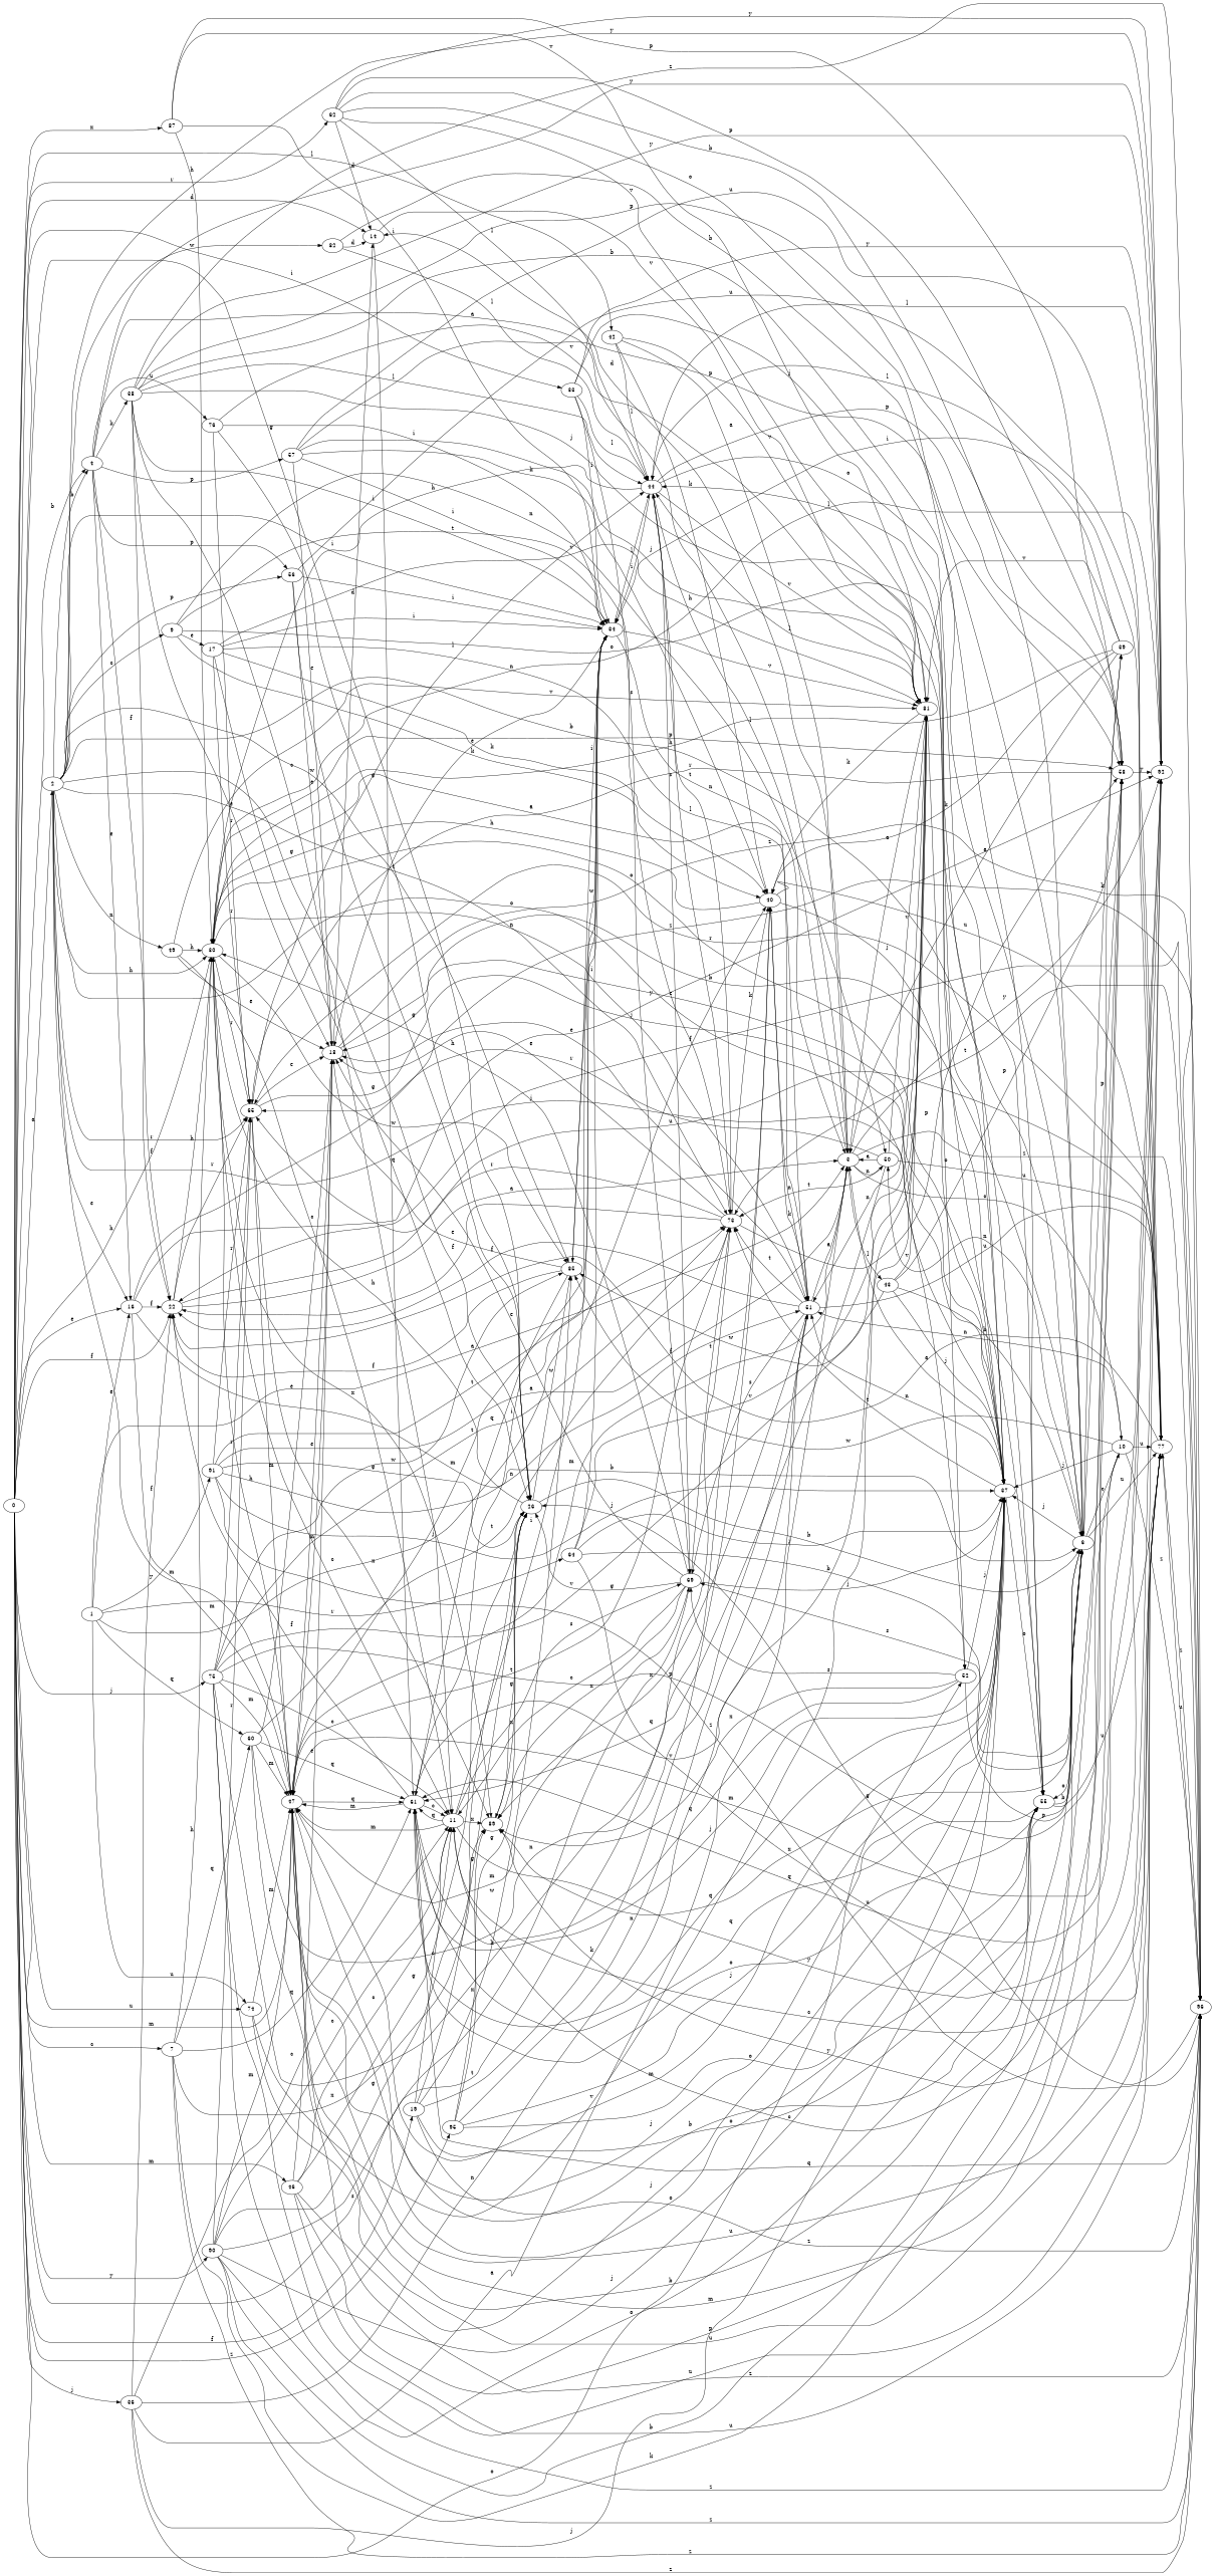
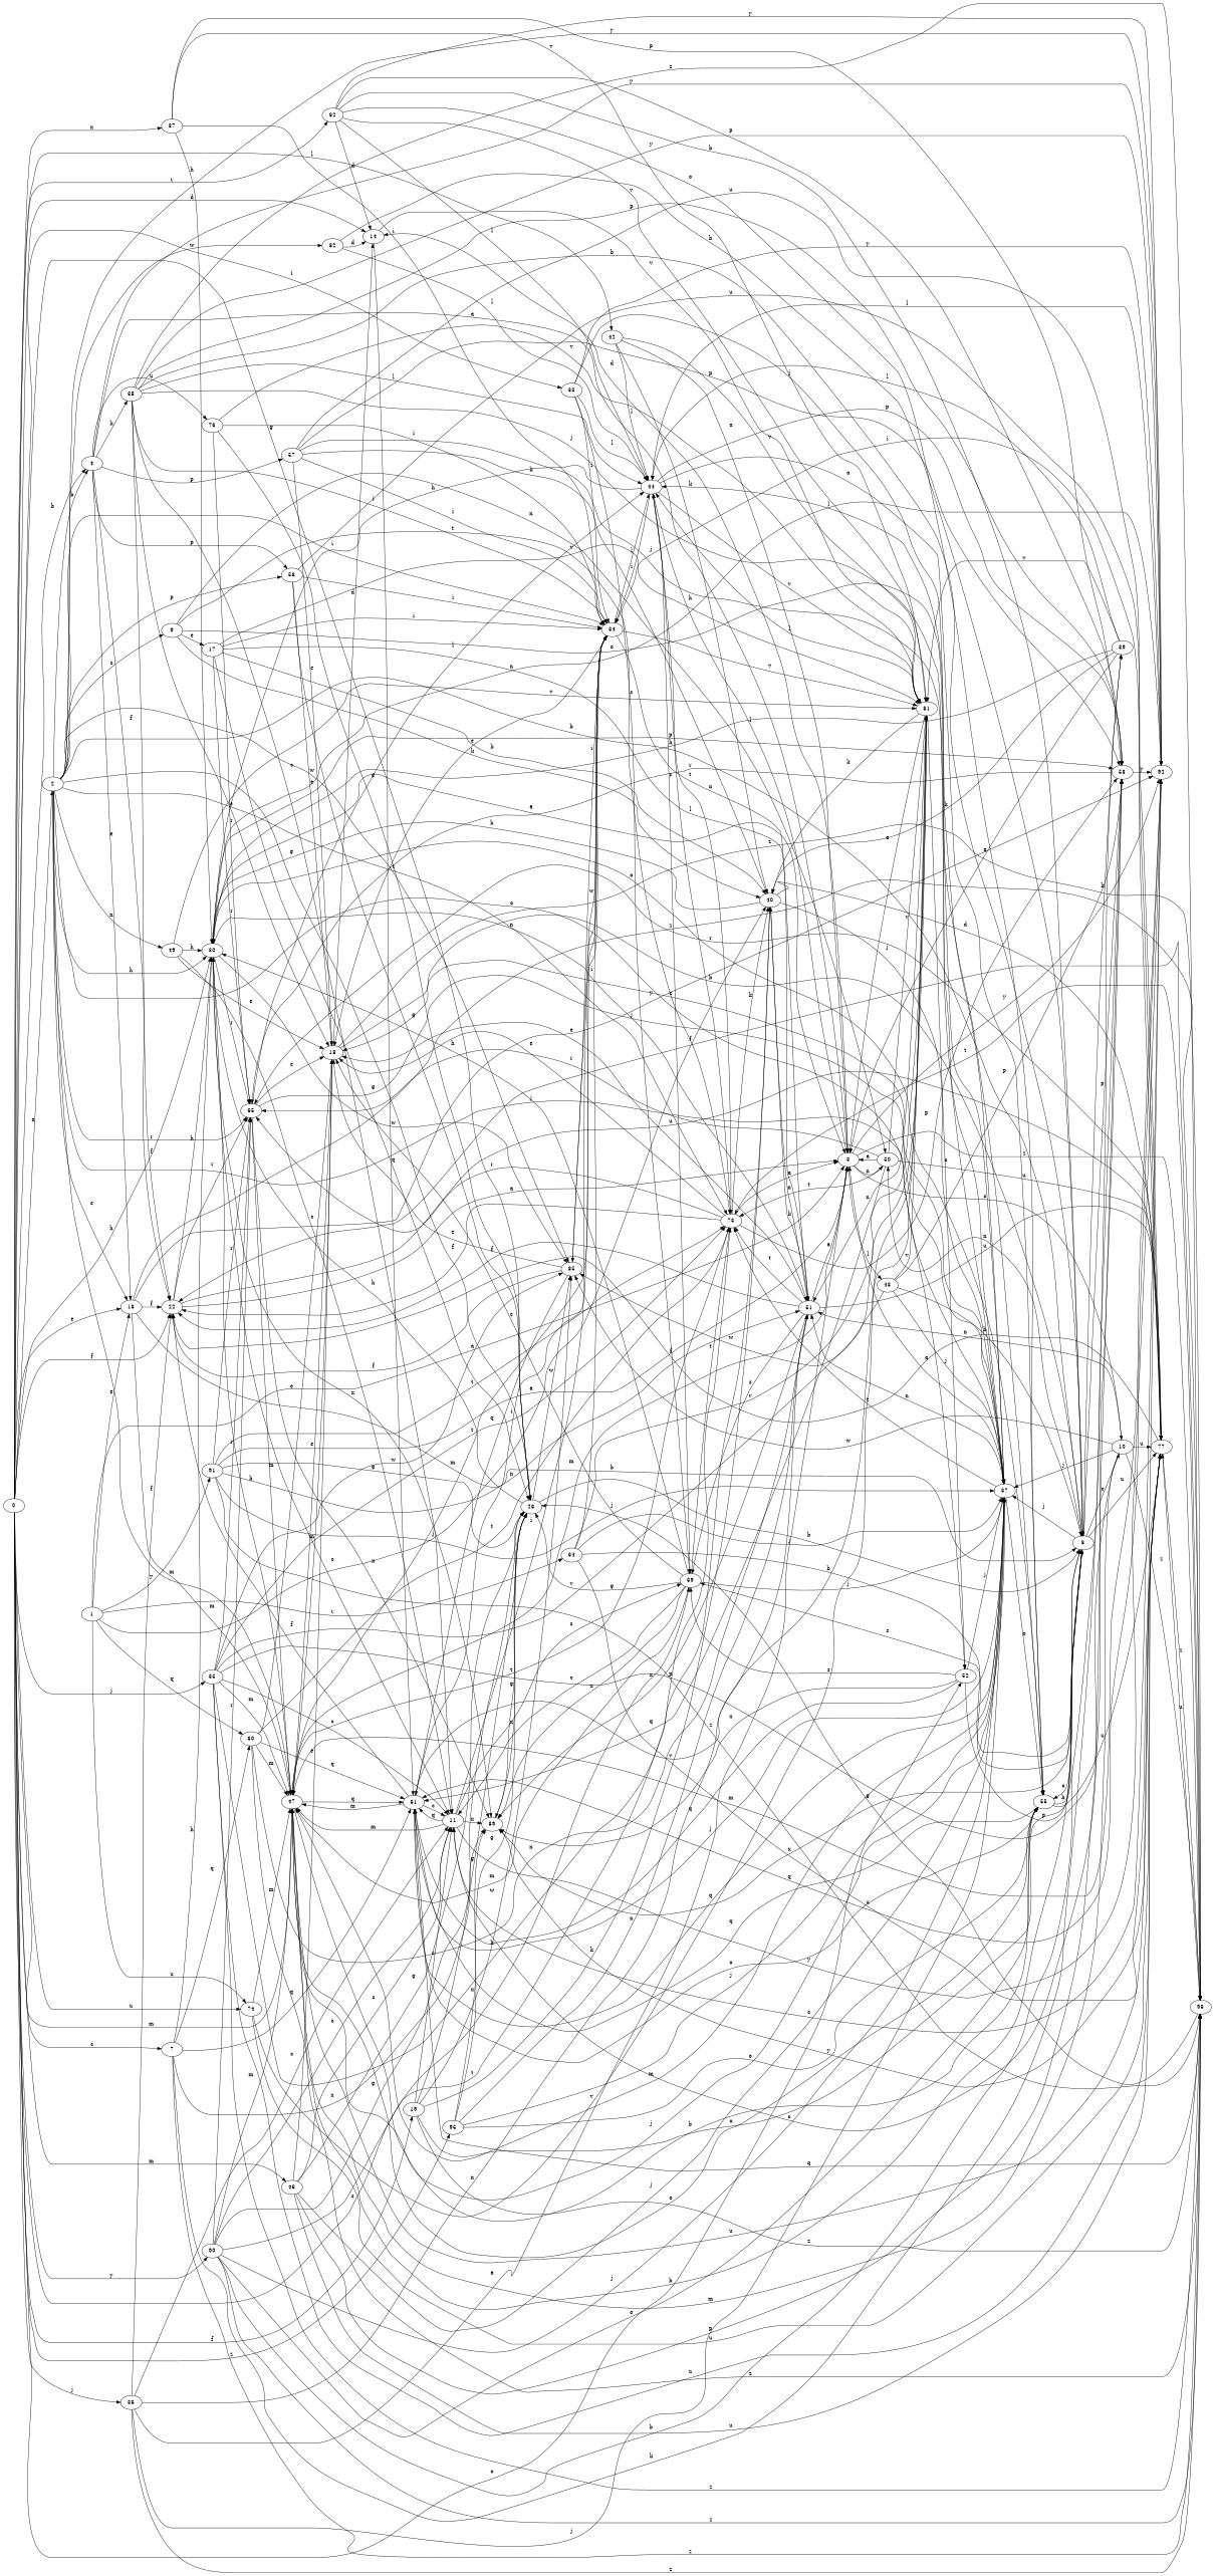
  strict digraph {
    rankdir=LR
    0
    2
    4
    7
    14
    16
    19
    22
    26
    30
    33
-   35 [label=75]
+   35
    36
    42
    46
    47
    52
    62
    69
    74
    87
    90
    95
    37
    6
    9
    34
    49
    56
    65
    73
    82
    85
    92
    3
    38
    57
    76
    60
    96
    39
    89
    61
    81
    55
    40
    11
    77
    58
    51
    44
    18
    1
    64
    91
    10
    43
    50
    17
    0 -> 2 [label=a]
    0 -> 4 [label=b]
    0 -> 7 [label=c]
    0 -> 14 [label=d]
    0 -> 16 [label=e]
    0 -> 19 [label=f]
    0 -> 22 [label=f]
    0 -> 26 [label=g]
    0 -> 30 [label=h]
    0 -> 33 [label=i]
    0 -> 35 [label=j]
    0 -> 36 [label=j]
    0 -> 42 [label=l]
    0 -> 46 [label=m]
    0 -> 47 [label=m]
    0 -> 52 [label=o]
    0 -> 62 [label=r]
    0 -> 69 [label=s]
    0 -> 74 [label=u]
    0 -> 87 [label=x]
    0 -> 90 [label=y]
    0 -> 95 [label=z]
    2 -> 4 [label=b]
    2 -> 16 [label=e]
    2 -> 26 [label=g]
    2 -> 30 [label=h]
    2 -> 47 [label=m]
    2 -> 52 [label=o]
    2 -> 37 [label=j]
    2 -> 6 [label=b]
    2 -> 9 [label=c]
    2 -> 34 [label=i]
    2 -> 49 [label=n]
    2 -> 56 [label=p]
    2 -> 65 [label=r]
    2 -> 73 [label=t]
    2 -> 82 [label=w]
    2 -> 85 [label=w]
    2 -> 92 [label=y]
    4 -> 16 [label=e]
    4 -> 22 [label=f]
    4 -> 56 [label=p]
    4 -> 92 [label=y]
    4 -> 3 [label=a]
    4 -> 38 [label=k]
    4 -> 57 [label=p]
    4 -> 76 [label=u]
    7 -> 30 [label=h]
    7 -> 60 [label=q]
    7 -> 96 [label=z]
    7 -> 39 [label=k]
    7 -> 89 [label=x]
    7 -> 61 [label=q]
    14 -> 61 [label=q]
    14 -> 81 [label=v]
    16 -> 22 [label=f]
    16 -> 47 [label=m]
    16 -> 6 [label=b]
    16 -> 92 [label=y]
    16 -> 96 [label=z]
    19 -> 26 [label=g]
    19 -> 85 [label=w]
    19 -> 96 [label=z]
    19 -> 55 [label=o]
    19 -> 40 [label=k]
    19 -> 11 [label=c]
    22 -> 30 [label=h]
    22 -> 65 [label=r]
    22 -> 3 [label=a]
    22 -> 77 [label=u]
    26 -> 30 [label=h]
    26 -> 6 [label=b]
    26 -> 85 [label=w]
    26 -> 89 [label=x]
    30 -> 65 [label=r]
    30 -> 85 [label=w]
    30 -> 3 [label=a]
    30 -> 89 [label=x]
    30 -> 55 [label=o]
    30 -> 11 [label=c]
    30 -> 58 [label=p]
    30 -> 51 [label=n]
    33 -> 69 [label=s]
    33 -> 37 [label=j]
    33 -> 34 [label=i]
    33 -> 92 [label=y]
    33 -> 44 [label=l]
    35 -> 47 [label=m]
    35 -> 65 [label=r]
    35 -> 73 [label=t]
    35 -> 85 [label=w]
    35 -> 96 [label=z]
    35 -> 81 [label=v]
    35 -> 40 [label=k]
    35 -> 11 [label=c]
    35 -> 77 [label=u]
    35 -> 58 [label=p]
    36 -> 22 [label=f]
    36 -> 37 [label=j]
    36 -> 3 [label=a]
    36 -> 96 [label=z]
    36 -> 11 [label=c]
    36 -> 51 [label=n]
    42 -> 3 [label=a]
    42 -> 81 [label=v]
    42 -> 40 [label=k]
    42 -> 44 [label=l]
    46 -> 26 [label=g]
    46 -> 37 [label=j]
    46 -> 11 [label=c]
    46 -> 77 [label=u]
    46 -> 58 [label=p]
    46 -> 18 [label=e]
    47 -> 30 [label=h]
    47 -> 37 [label=j]
    47 -> 6 [label=b]
    47 -> 73 [label=t]
    47 -> 96 [label=z]
    47 -> 61 [label=q]
    47 -> 55 [label=o]
    47 -> 77 [label=u]
    47 -> 18 [label=e]
    52 -> 69 [label=s]
    52 -> 37 [label=j]
    52 -> 89 [label=x]
    52 -> 61 [label=q]
    52 -> 58 [label=p]
    62 -> 14 [label=d]
    62 -> 6 [label=b]
    62 -> 92 [label=y]
    62 -> 81 [label=v]
    62 -> 55 [label=o]
    62 -> 58 [label=p]
    62 -> 44 [label=l]
    69 -> 26 [label=g]
    69 -> 30 [label=h]
    69 -> 47 [label=m]
    69 -> 37 [label=j]
    69 -> 73 [label=t]
    69 -> 89 [label=x]
    69 -> 11 [label=c]
    69 -> 18 [label=e]
    74 -> 47 [label=m]
    74 -> 81 [label=v]
    74 -> 77 [label=u]
    87 -> 30 [label=h]
    87 -> 34 [label=i]
    87 -> 81 [label=v]
    87 -> 58 [label=p]
    90 -> 26 [label=g]
    90 -> 47 [label=m]
    90 -> 37 [label=j]
    90 -> 6 [label=b]
    90 -> 65 [label=r]
    90 -> 73 [label=t]
    90 -> 96 [label=z]
    90 -> 55 [label=o]
    90 -> 11 [label=c]
    95 -> 26 [label=g]
    95 -> 37 [label=j]
    95 -> 89 [label=x]
    95 -> 55 [label=o]
    95 -> 51 [label=n]
    37 -> 47 [label=m]
    37 -> 73 [label=t]
    37 -> 3 [label=a]
    37 -> 61 [label=q]
    37 -> 55 [label=o]
    37 -> 51 [label=n]
    37 -> 44 [label=l]
    37 -> 18 [label=e]
    6 -> 69 [label=s]
    6 -> 37 [label=j]
    6 -> 39 [label=k]
    6 -> 89 [label=x]
    6 -> 55 [label=o]
    6 -> 77 [label=u]
    6 -> 58 [label=p]
    6 -> 10 [label=c]
    6 -> 50 [label=n]
    9 -> 73 [label=t]
    9 -> 55 [label=o]
    9 -> 40 [label=k]
    9 -> 50 [label=n]
    9 -> 17 [label=e]
    34 -> 47 [label=m]
    34 -> 85 [label=w]
    34 -> 81 [label=v]
    34 -> 51 [label=n]
    34 -> 44 [label=l]
    34 -> 18 [label=e]
    49 -> 30 [label=h]
    49 -> 81 [label=v]
    49 -> 11 [label=c]
    49 -> 18 [label=e]
    56 -> 26 [label=g]
    56 -> 34 [label=i]
    56 -> 77 [label=u]
    56 -> 18 [label=e]
    65 -> 47 [label=m]
    65 -> 37 [label=j]
    65 -> 89 [label=x]
    65 -> 44 [label=l]
    65 -> 18 [label=e]
    73 -> 22 [label=f]
    73 -> 65 [label=r]
+   73 -> 3 [label=a]
    73 -> 40 [label=k]
    73 -> 58 [label=p]
    73 -> 44 [label=l]
    73 -> 18 [label=e]
    82 -> 14 [label=d]
    82 -> 6 [label=b]
    82 -> 44 [label=l]
    85 -> 22 [label=f]
    85 -> 34 [label=i]
    85 -> 61 [label=q]
    85 -> 18 [label=e]
    92 -> 30 [label=h]
    92 -> 47 [label=m]
    92 -> 61 [label=q]
    92 -> 11 [label=c]
    92 -> 44 [label=l]
    3 -> 14 [label=d]
    3 -> 47 [label=m]
    3 -> 92 [label=y]
    3 -> 96 [label=z]
    3 -> 44 [label=l]
    3 -> 10 [label=c]
    3 -> 43 [label=l]
    3 -> 50 [label=n]
    38 -> 22 [label=f]
    38 -> 37 [label=j]
    38 -> 6 [label=b]
    38 -> 34 [label=i]
    38 -> 92 [label=y]
    38 -> 96 [label=z]
    38 -> 11 [label=c]
    38 -> 58 [label=p]
    38 -> 44 [label=l]
    38 -> 18 [label=e]
    57 -> 37 [label=j]
    57 -> 34 [label=i]
    57 -> 40 [label=k]
    57 -> 77 [label=u]
    57 -> 58 [label=p]
    57 -> 18 [label=e]
    76 -> 26 [label=g]
    76 -> 34 [label=i]
    76 -> 65 [label=r]
    76 -> 81 [label=v]
    60 -> 47 [label=m]
    60 -> 6 [label=b]
    60 -> 73 [label=t]
    60 -> 61 [label=q]
    60 -> 51 [label=n]
    60 -> 18 [label=e]
    96 -> 22 [label=f]
    96 -> 26 [label=g]
    96 -> 73 [label=t]
    96 -> 61 [label=q]
    96 -> 77 [label=u]
    39 -> 30 [label=h]
    39 -> 3 [label=a]
    39 -> 81 [label=v]
    39 -> 40 [label=k]
    39 -> 44 [label=l]
    89 -> 26 [label=g]
    89 -> 92 [label=y]
    61 -> 22 [label=f]
    61 -> 47 [label=m]
    61 -> 37 [label=j]
    61 -> 34 [label=i]
    61 -> 81 [label=v]
    61 -> 55 [label=o]
    61 -> 11 [label=c]
    81 -> 52 [label=o]
    81 -> 3 [label=a]
    81 -> 40 [label=k]
    81 -> 51 [label=n]
    81 -> 44 [label=l]
    55 -> 6 [label=b]
    55 -> 61 [label=q]
    55 -> 77 [label=u]
    40 -> 30 [label=h]
    40 -> 37 [label=j]
-   40 -> 77 [label=u]
+   40 -> 77 [label=d]
    40 -> 51 [label=n]
    11 -> 47 [label=m]
    11 -> 69 [label=s]
    11 -> 34 [label=i]
    11 -> 92 [label=y]
    11 -> 89 [label=x]
    11 -> 61 [label=q]
    77 -> 22 [label=f]
    77 -> 34 [label=i]
    77 -> 65 [label=r]
    77 -> 96 [label=z]
    58 -> 65 [label=r]
    58 -> 92 [label=y]
    51 -> 22 [label=f]
    51 -> 69 [label=s]
    51 -> 73 [label=t]
    51 -> 3 [label=a]
    51 -> 89 [label=x]
    51 -> 40 [label=k]
    51 -> 77 [label=u]
    51 -> 18 [label=e]
    44 -> 30 [label=h]
    44 -> 69 [label=s]
    44 -> 34 [label=i]
    44 -> 73 [label=t]
    44 -> 81 [label=v]
    44 -> 55 [label=o]
    44 -> 58 [label=p]
    18 -> 14 [label=d]
    18 -> 47 [label=m]
    18 -> 6 [label=b]
    18 -> 96 [label=z]
    1 -> 16 [label=e]
    1 -> 74 [label=u]
    1 -> 3 [label=a]
    1 -> 60 [label=q]
    1 -> 40 [label=j]
    1 -> 64 [label=r]
    1 -> 91 [label=y]
    64 -> 37 [label=j]
    64 -> 6 [label=b]
    64 -> 34 [label=i]
    64 -> 81 [label=v]
    64 -> 77 [label=u]
    91 -> 26 [label=g]
    91 -> 37 [label=j]
    91 -> 65 [label=r]
    91 -> 73 [label=t]
    91 -> 3 [label=a]
    91 -> 96 [label=z]
    91 -> 51 [label=n]
    10 -> 47 [label=m]
    10 -> 37 [label=j]
    10 -> 85 [label=w]
    10 -> 96 [label=z]
    10 -> 11 [label=c]
    10 -> 77 [label=u]
    10 -> 51 [label=n]
    43 -> 37 [label=j]
    43 -> 6 [label=b]
    43 -> 85 [label=w]
    43 -> 81 [label=v]
    43 -> 58 [label=p]
    50 -> 65 [label=r]
    50 -> 73 [label=t]
    50 -> 3 [label=a]
    50 -> 61 [label=q]
    50 -> 81 [label=v]
    50 -> 77 [label=u]
    17 -> 26 [label=g]
    17 -> 34 [label=i]
    17 -> 65 [label=r]
    17 -> 81 [label=v]
    17 -> 40 [label=k]
    17 -> 51 [label=n]
  }
